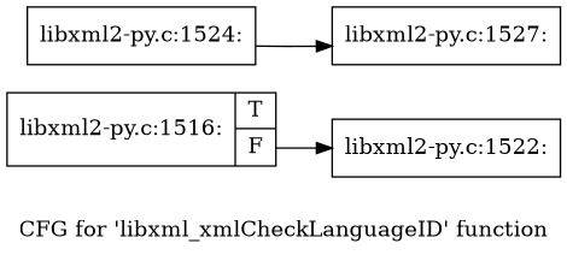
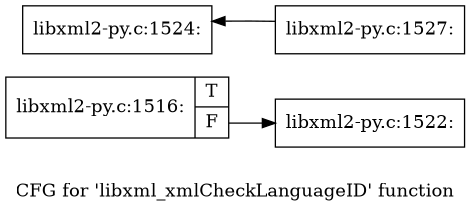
  digraph {
    label="CFG for 'libxml_xmlCheckLanguageID' function"
    rankdir=LR
    node [shape=record]
    n1 [label="{libxml2-py.c:1516:|{<s0>T|<s1>F}}"]
    n2 [label="{libxml2-py.c:1522:}"]
    n3 [label="{libxml2-py.c:1524:}"]
    n4 [label="{libxml2-py.c:1527:}"]
    n1 -> n2 [tailport=s1]
-   n3 -> n4
+   n4 -> n3
  }
